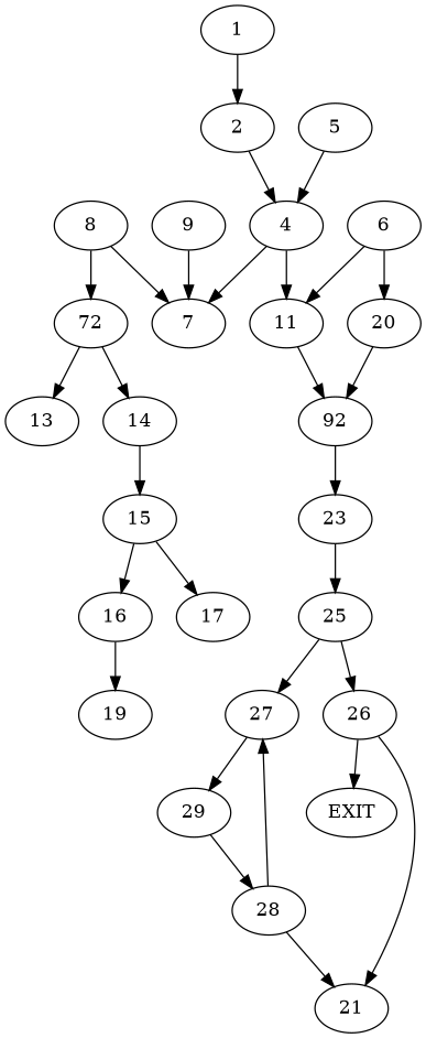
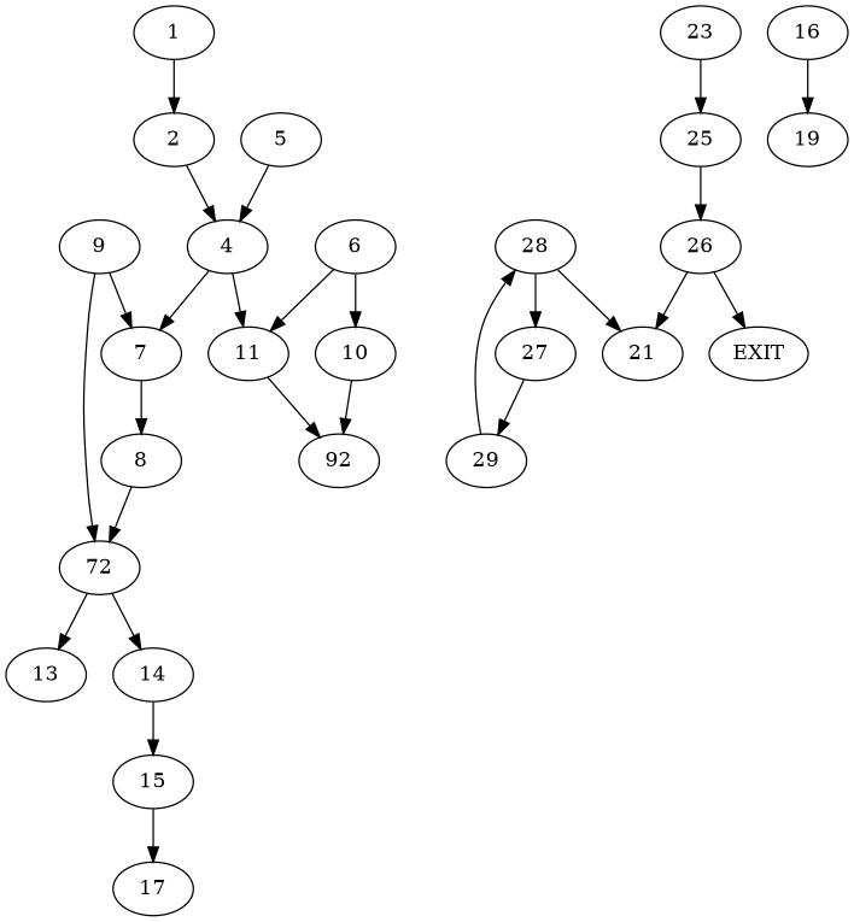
  digraph {
    1
    2
    n3 [label=EXIT]
    4
    7
    11
    5
    6
-   10 [label=20]
+   10
    8
    n11 [label=92]
    n12 [label=72]
    9
    13
    14
    23
    15
    16
    17
    19
    25
    26
    27
    21
    29
    28
    1 -> 2
    2 -> 4
    4 -> 7
    4 -> 11
-   8 -> 7
+   7 -> 8
    11 -> n11
    5 -> 4
    6 -> 11
    6 -> 10
    10 -> n11
    8 -> n12
-   n11 -> 23
    n12 -> 13
    n12 -> 14
    9 -> 7
+   9 -> n12
    14 -> 15
    23 -> 25
-   15 -> 16
    15 -> 17
    16 -> 19
    25 -> 26
-   25 -> 27
    26 -> n3
    26 -> 21
    27 -> 29
    29 -> 28
    28 -> 27
    28 -> 21
  }
